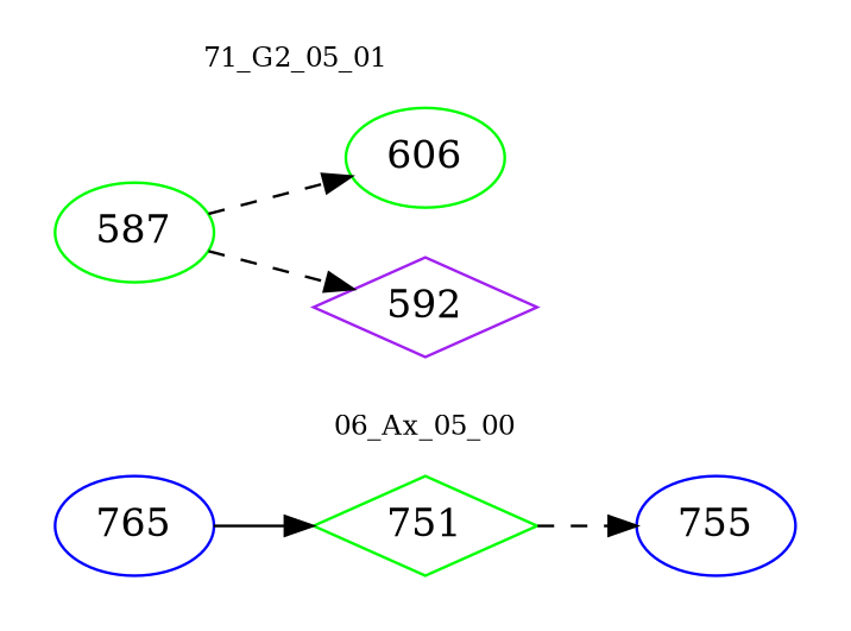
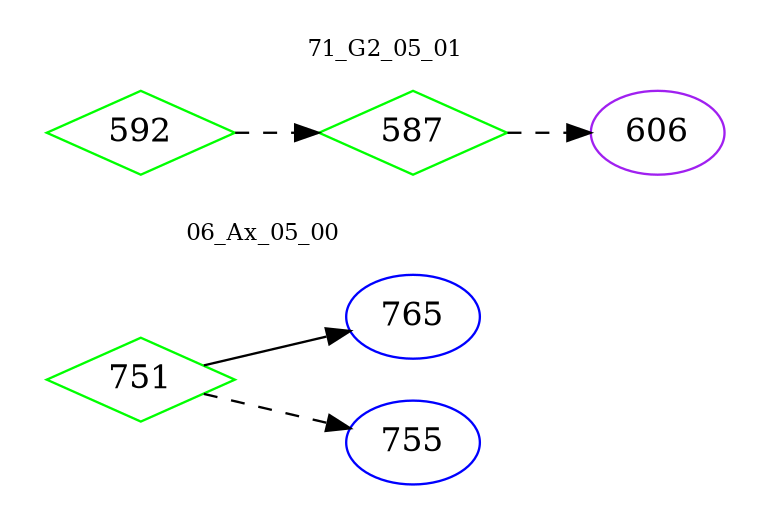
  digraph {
    rankdir=LR
    node [color=blue shape=ellipse]
    edge [color=black style=dashed]
    n1 [label=755]
    n2 [color=green label=751 shape=diamond]
    n3 [label=765]
-   n4 [color=purple label=592 shape=diamond]
-   n5 [color=green label=587]
-   n6 [color=green label=606]
+   n4 [color=green label=592 shape=diamond]
+   n5 [color=green label=587 shape=diamond]
+   n6 [color=purple label=606]
    subgraph cluster_1 {
      color=white
      fontsize=10
      label="06_Ax_05_00"
      n1
      n2
      n3
    }
    subgraph cluster_2 {
      color=white
      fontsize=10
      label="71_G2_05_01"
      n4
      n5
      n6
    }
    n2 -> n1
-   n3 -> n2 [style=solid]
-   n5 -> n4
+   n2 -> n3 [style=solid]
+   n4 -> n5
    n5 -> n6
  }
